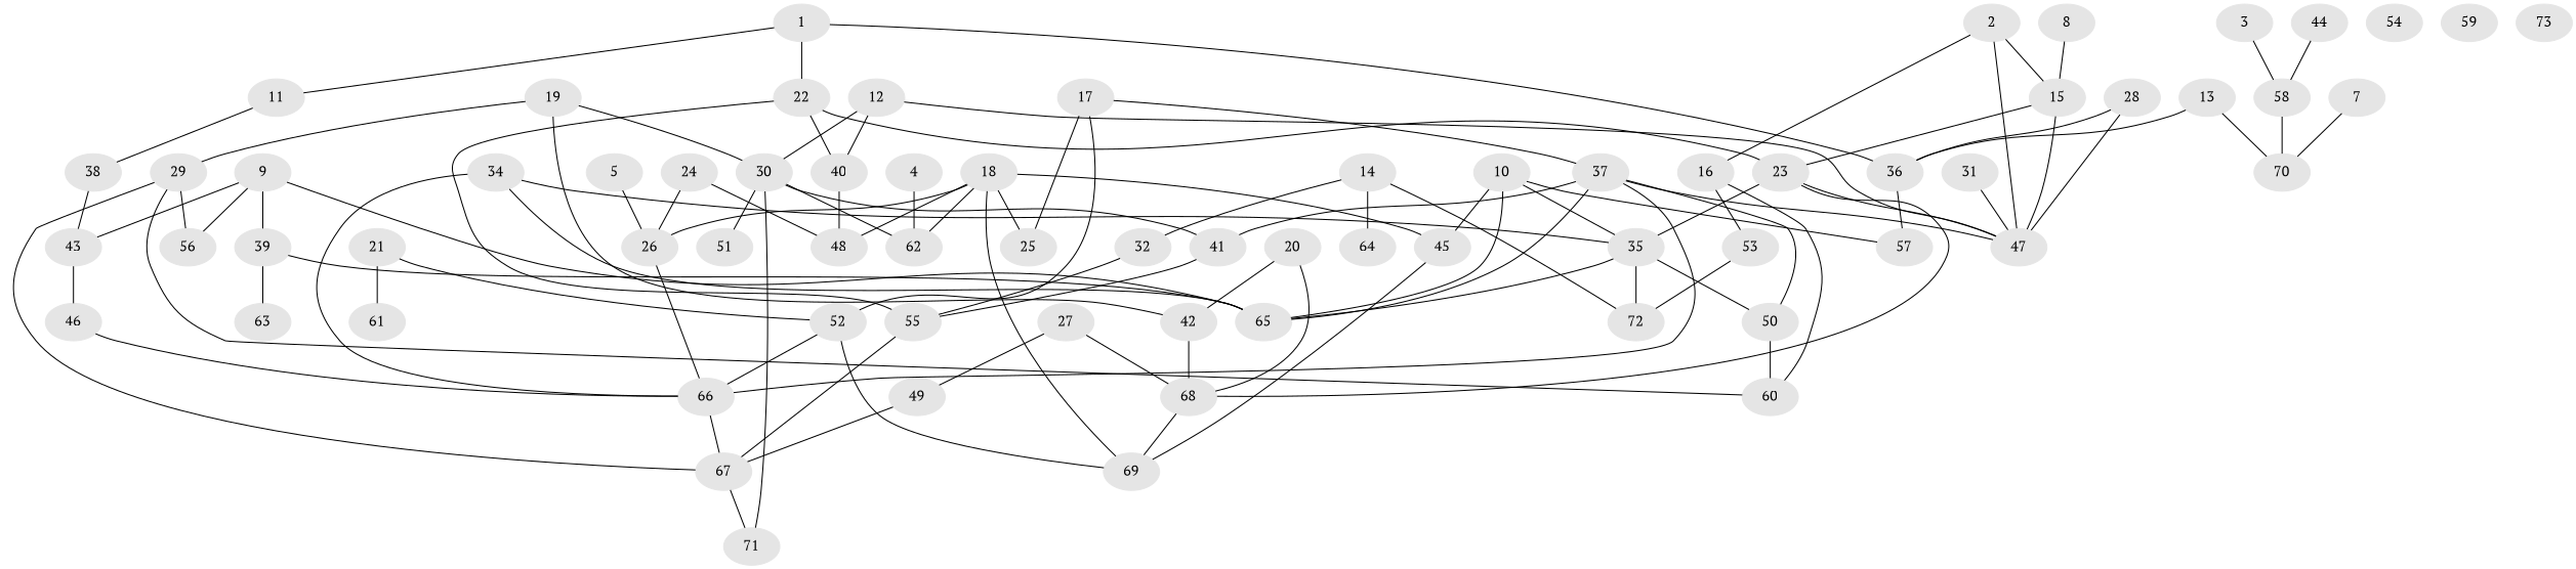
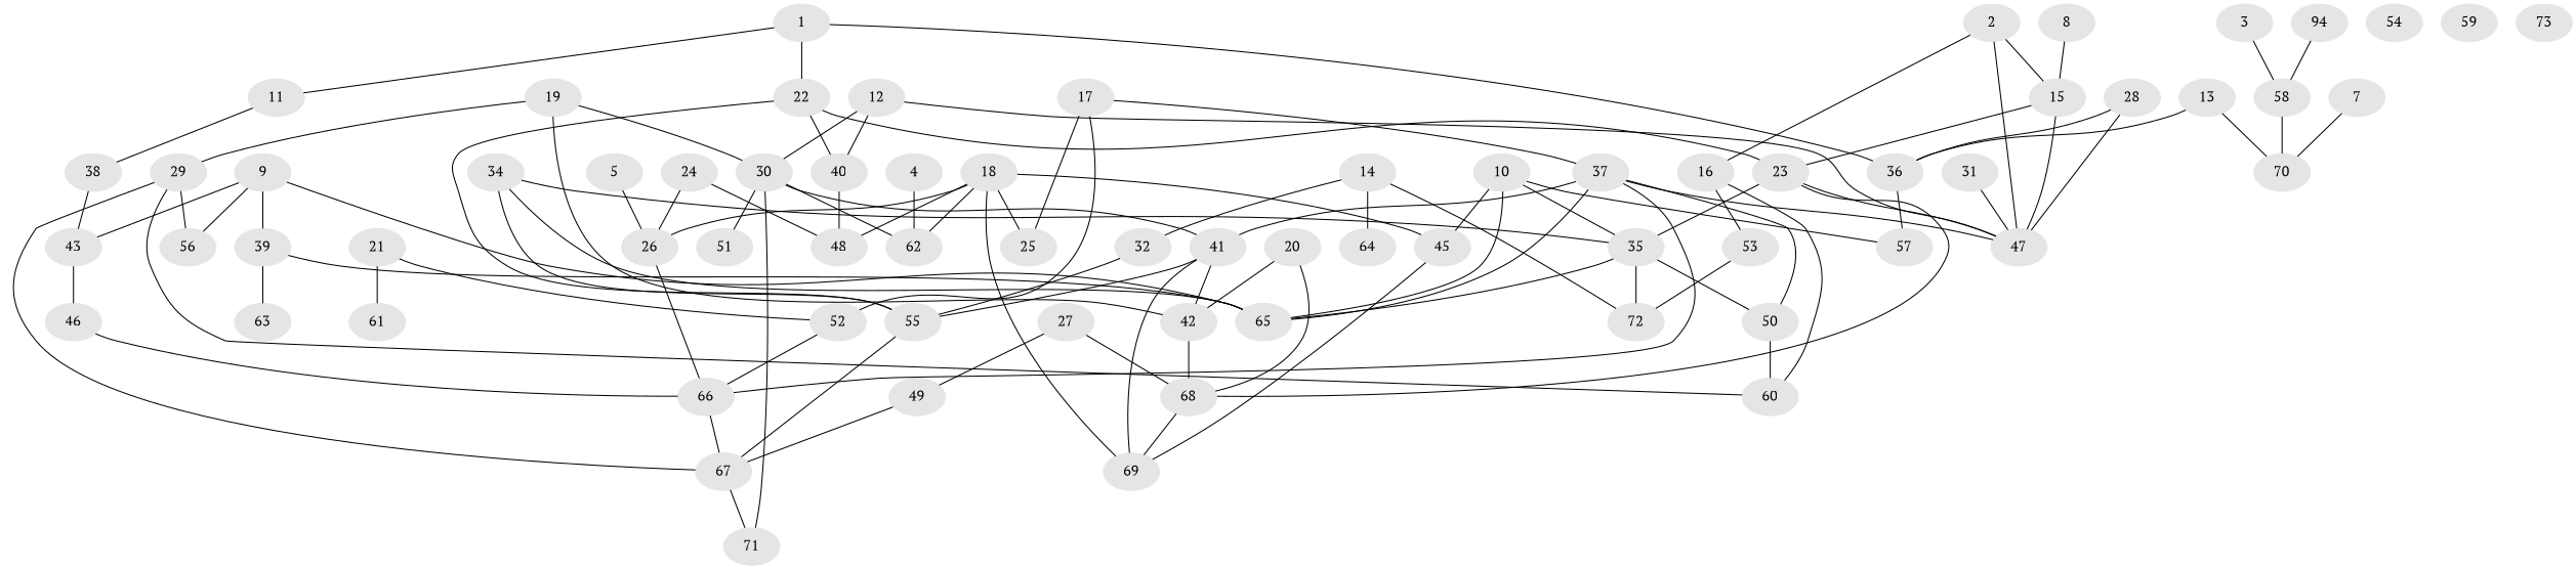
  graph {
    fontname="PT Serif"
    node [color=gray90 fontname="PT Serif" style=filled]
    edge [fontname="PT Serif"]
    1
    11
    22
    36
    38
    40
    23
    55
    57
    2
    15
    16
    47
    53
    60
    3
    58
    70
    4
    62
    5
    26
    66
    8
    48
    7
    9
    39
    43
    56
    65
    63
    46
    10
    35
    45
    72
    50
    69
    12
    30
    41
    51
    71
    13
    49
    67
    14
    32
    64
    68
    17
    25
    37
    52
    18
    19
    29
    42
    20
    21
    61
    24
    27
    28
    31
    34
-   44
+   44 [label=94]
    54
    59
    73
    1 -- 11
    1 -- 22
    1 -- 36
    11 -- 38
    22 -- 40
    22 -- 23
    22 -- 55
    36 -- 57
    38 -- 43
    40 -- 48
    23 -- 47
    23 -- 35
    23 -- 68
    55 -- 67
    2 -- 15
    2 -- 16
    2 -- 47
    15 -- 23
    15 -- 47
    16 -- 53
    16 -- 60
    53 -- 72
    3 -- 58
    58 -- 70
    4 -- 62
    5 -- 26
    26 -- 66
    66 -- 67
    8 -- 15
    7 -- 70
    9 -- 39
    9 -- 43
    9 -- 56
    9 -- 65
    39 -- 65
    39 -- 63
    43 -- 46
    46 -- 66
    10 -- 57
    10 -- 65
    10 -- 35
    10 -- 45
    35 -- 65
    35 -- 72
    35 -- 50
    45 -- 69
    50 -- 60
    12 -- 40
    12 -- 47
    12 -- 30
    30 -- 62
    30 -- 41
    30 -- 51
    30 -- 71
    41 -- 55
-   52 -- 69
+   41 -- 69
+   41 -- 42
    13 -- 36
    13 -- 70
    49 -- 67
    67 -- 71
    14 -- 72
    14 -- 32
    14 -- 64
    32 -- 55
    68 -- 69
    17 -- 25
    17 -- 37
    17 -- 52
    37 -- 47
    37 -- 66
    37 -- 65
    37 -- 50
    37 -- 41
    52 -- 66
    18 -- 62
    18 -- 26
    18 -- 48
    18 -- 45
    18 -- 69
    18 -- 25
    19 -- 30
    19 -- 29
    19 -- 42
    29 -- 60
    29 -- 56
    29 -- 67
    42 -- 68
    20 -- 68
    20 -- 42
    21 -- 52
    21 -- 61
    24 -- 26
    24 -- 48
    27 -- 49
    27 -- 68
    28 -- 36
    28 -- 47
    31 -- 47
-   34 -- 66
+   34 -- 55
    34 -- 65
    34 -- 35
    44 -- 58
  }
